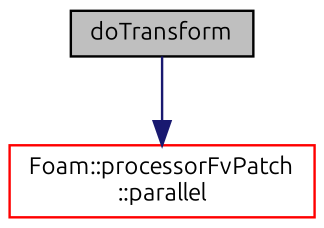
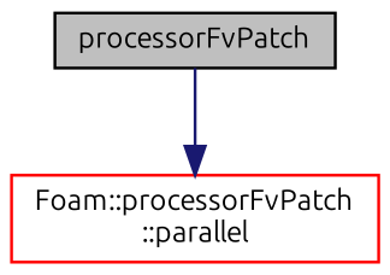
  digraph {
    rankdir=TB
    fontname=Ubuntu
    node [fontname=Ubuntu fontsize=10 shape=record]
-   n1 [color=black fillcolor=grey75 fontcolor=black height=0.2 label=doTransform style=filled width=0.4]
+   n1 [color=black fillcolor=grey75 fontcolor=black height=0.2 label=processorFvPatch style=filled width=0.4]
    n2 [color=red height=0.2 label="Foam::processorFvPatch\l::parallel" width=0.4]
    n1 -> n2 [color=midnightblue fontname=Ubuntu fontsize=10 labelfontname=Helvetica labelfontsize=10 style=solid]
  }
